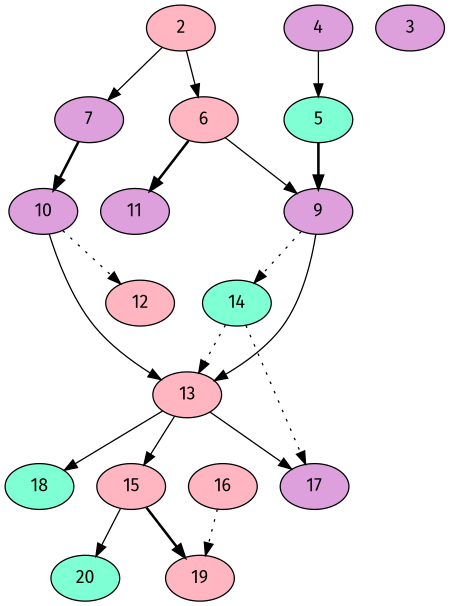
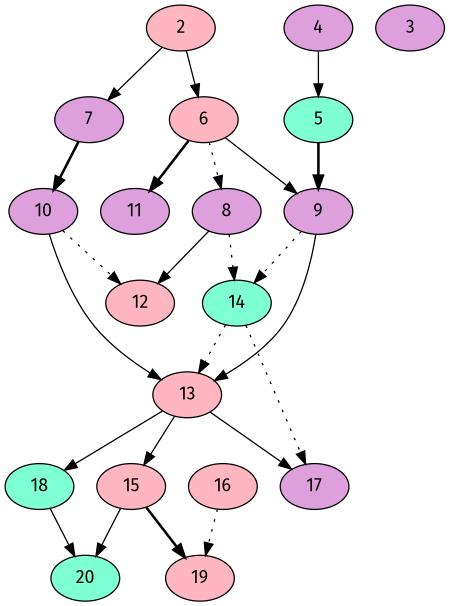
  digraph {
    fontname="Fira Sans"
    node [alpha=0.13 fillcolor=plum fontname="Fira Sans" style=filled]
    edge [fontname="Fira Sans" style=solid]
    6 [alpha=0.07 expect_size=38400000 fillcolor=lightpink]
    9 [alpha=0.11 expect_size=16136192]
+   8 [alpha=0.01 expect_size=34314240]
    11 [alpha=0.12 expect_size=13714432]
    7 [expect_size=36986880]
    10 [alpha=0.06 expect_size=6095872]
    14 [expect_size=11546624 fillcolor=aquamarine]
    13 [alpha=0.15 expect_size=10145792 fillcolor=lightpink]
    12 [alpha=0.12 expect_size=49232896 fillcolor=lightpink]
    2 [alpha=0.03 expect_size=13913088 fillcolor=lightpink]
    3 [alpha=0.01 expect_size=8818688]
    4 [alpha=0.12 expect_size=22894592]
    5 [expect_size=49911808 fillcolor=aquamarine]
    17 [alpha=0.08 expect_size=38170624]
    15 [alpha=0.07 expect_size=39648256 fillcolor=lightpink]
    18 [alpha=0.16 expect_size=21763072 fillcolor=aquamarine]
    16 [alpha=0.04 expect_size=22450176 fillcolor=lightpink]
    19 [expect_size=24987648 fillcolor=lightpink]
    20 [alpha=0.00 expect_size=51356672 fillcolor=aquamarine]
    6 -> 9
+   6 -> 8 [style=dotted]
    6 -> 11 [style=bold]
    9 -> 14 [style=dotted]
    9 -> 13
+   8 -> 14 [style=dotted]
+   8 -> 12
    7 -> 10 [style=bold]
    10 -> 13
    10 -> 12 [style=dotted]
    14 -> 13 [style=dotted]
    14 -> 17 [style=dotted]
    13 -> 17
    13 -> 15
    13 -> 18
    2 -> 6
    2 -> 7
    4 -> 5
    5 -> 9 [style=bold]
    15 -> 19 [style=bold]
    15 -> 20
+   18 -> 20
    16 -> 19 [style=dotted]
  }
